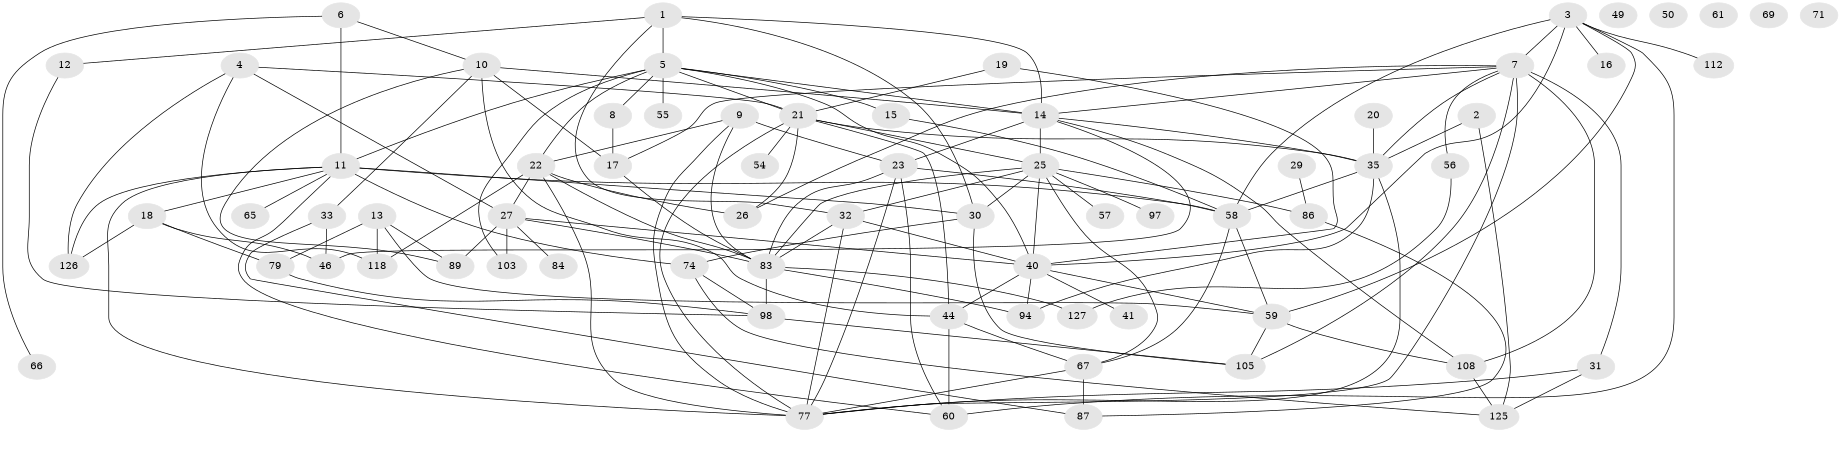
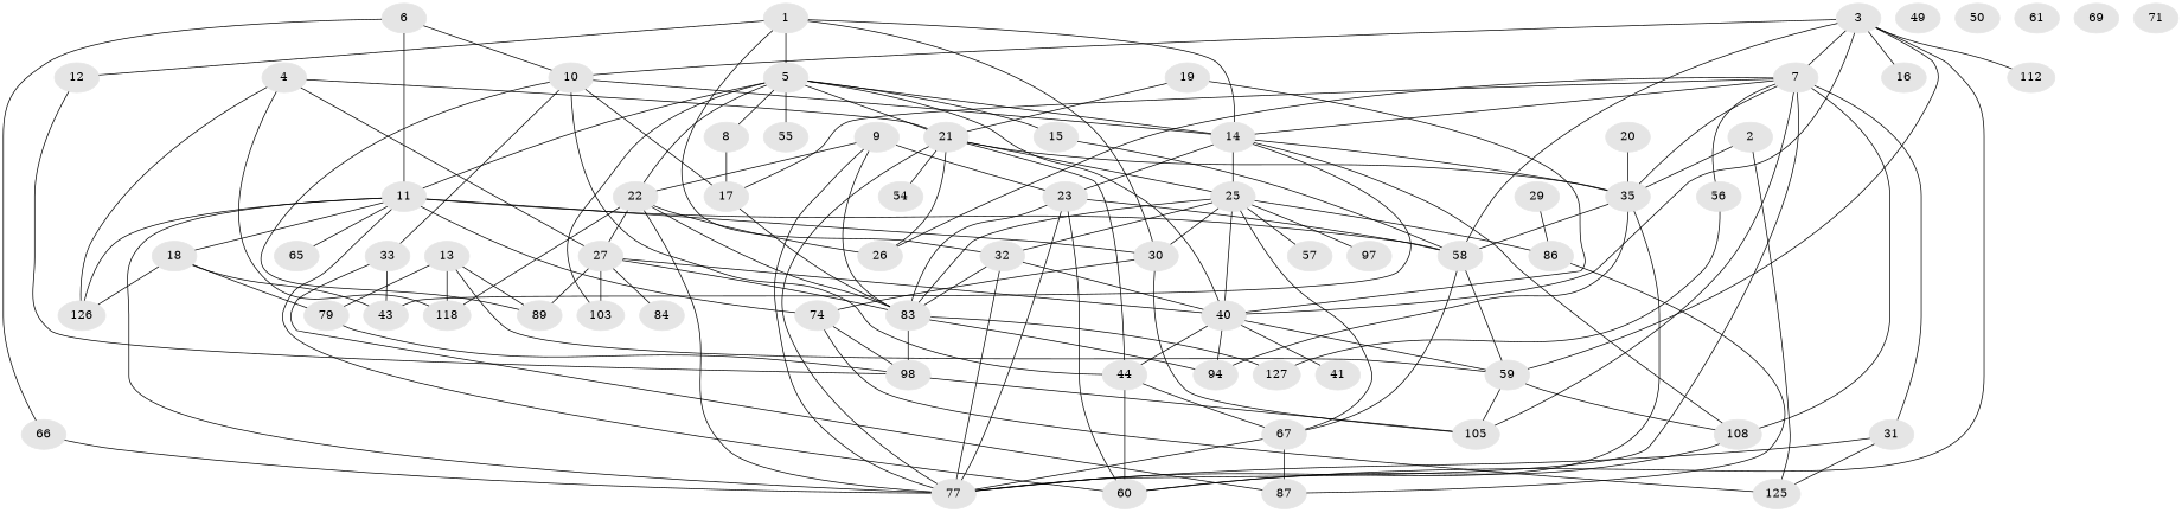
  graph {
    node [color=gray90 style=filled]
    1 [super="+121"]
    5 [super="+42"]
    12 [super="+88"]
    14 [super="+93"]
    30 [super="+68"]
    32 [super="+75"]
    40 [super="+89+116"]
    21 [super="+92"]
    8 [super="+39"]
    11 [super="+107+104"]
    15
    22 [super="+91+24+72"]
    55
    103
    98
    35 [super="+80+62"]
    n17 [label=108]
    23 [super="+135+63"]
    25 [super="+48+78"]
-   46 [super="+96"]
+   46 [super="+96" label=43]
    105 [super="+132"]
    74 [super="+119"]
    77 [super="+109"]
    83 [super="+130"]
    2 [super="+45"]
    125 [super="+133"]
    58 [super="+124"]
    94
    3 [super="+117+139+114"]
    7 [super="+100+28"]
    10 [super="+36+108"]
    16
    59 [super="+129"]
    60 [super="+115"]
    112
    17
    26
    31 [super="+85"]
    56 [super="+122"]
    33
    44 [super="+99+64"]
    n42 [label=89]
    41
    67 [super="+113"]
    4 [super="+34+70"]
    27 [super="+90+38"]
    118
    126
    54
    84
    18 [super="+43+82"]
    65
    6 [super="+52+37"]
    66
    127
    9
    87 [super="+95"]
    79 [super="+128"]
    13 [super="+76"]
    57
    86
    97
    19 [super="+110"]
    20
    29
    49
    50
    61
    69
    71
    1 -- 5 [weight=2]
    1 -- 12
    1 -- 14
    1 -- 30
    1 -- 32
    5 -- 14
    5 -- 40
    5 -- 21
    5 -- 8
    5 -- 11
    5 -- 15
    5 -- 22
    5 -- 55
    5 -- 103
    12 -- 98
    14 -- 35
    14 -- n17
    14 -- 23
    14 -- 25
    14 -- 46
    30 -- 105
    30 -- 74
    32 -- 40
    32 -- 77
    32 -- 83
    40 -- 94
    40 -- 59
    40 -- 44
    40 -- 41
    21 -- 35
    21 -- 25
    21 -- 77
    21 -- 26
    21 -- 44
    21 -- 54
    8 -- 17
    11 -- 30
    11 -- 74
    11 -- 77
    11 -- 58 [weight=2]
    11 -- 60
    11 -- 126
    11 -- 18
    11 -- 65
    15 -- 58
    22 -- 77
    22 -- 83
    22 -- 26
    22 -- 27
    22 -- 118
    98 -- 105
    35 -- 77
    35 -- 58
    35 -- 94
-   n17 -- 125
+   n17 -- 60
    23 -- 77
    23 -- 83
    23 -- 58 [weight=2]
    23 -- 60
    25 -- 30
    25 -- 32
    25 -- 40
    25 -- 83
    25 -- 67
    25 -- 57
    25 -- 86
    25 -- 97
    74 -- 98
    74 -- 125
    83 -- 98
    83 -- 94
    83 -- 127
    2 -- 35
    2 -- 125
    58 -- 59
    58 -- 67
    3 -- 40
    3 -- 58
    3 -- 7
+   3 -- 10 [weight=2]
    3 -- 16
    3 -- 59
    3 -- 60
    3 -- 112
    7 -- 14
    7 -- 35
    7 -- n17
    7 -- 105
    7 -- 77
    7 -- 17
    7 -- 26
    7 -- 31 [weight=2]
    7 -- 56
    10 -- 14
    10 -- 17
    10 -- 33
    10 -- 44
    10 -- n42
    59 -- n17
    59 -- 105
    17 -- 83
    31 -- 77
    31 -- 125
    56 -- 127
    33 -- 46
    33 -- 87
    44 -- 60
    44 -- 67
    67 -- 77
    67 -- 87
    4 -- 21
    4 -- 27
    4 -- 118
    4 -- 126
    27 -- 40
    27 -- 103
    27 -- 83
    27 -- n42
    27 -- 84
    18 -- 46
    18 -- 126
    18 -- 79
    6 -- 11
    6 -- 10
    6 -- 66
+   66 -- 77
    9 -- 22
    9 -- 23
    9 -- 77
    9 -- 83
    79 -- 98
    13 -- 59
    13 -- n42
    13 -- 118
    13 -- 79
    86 -- 87
    19 -- 40
    19 -- 21
    20 -- 35
    29 -- 86
  }
